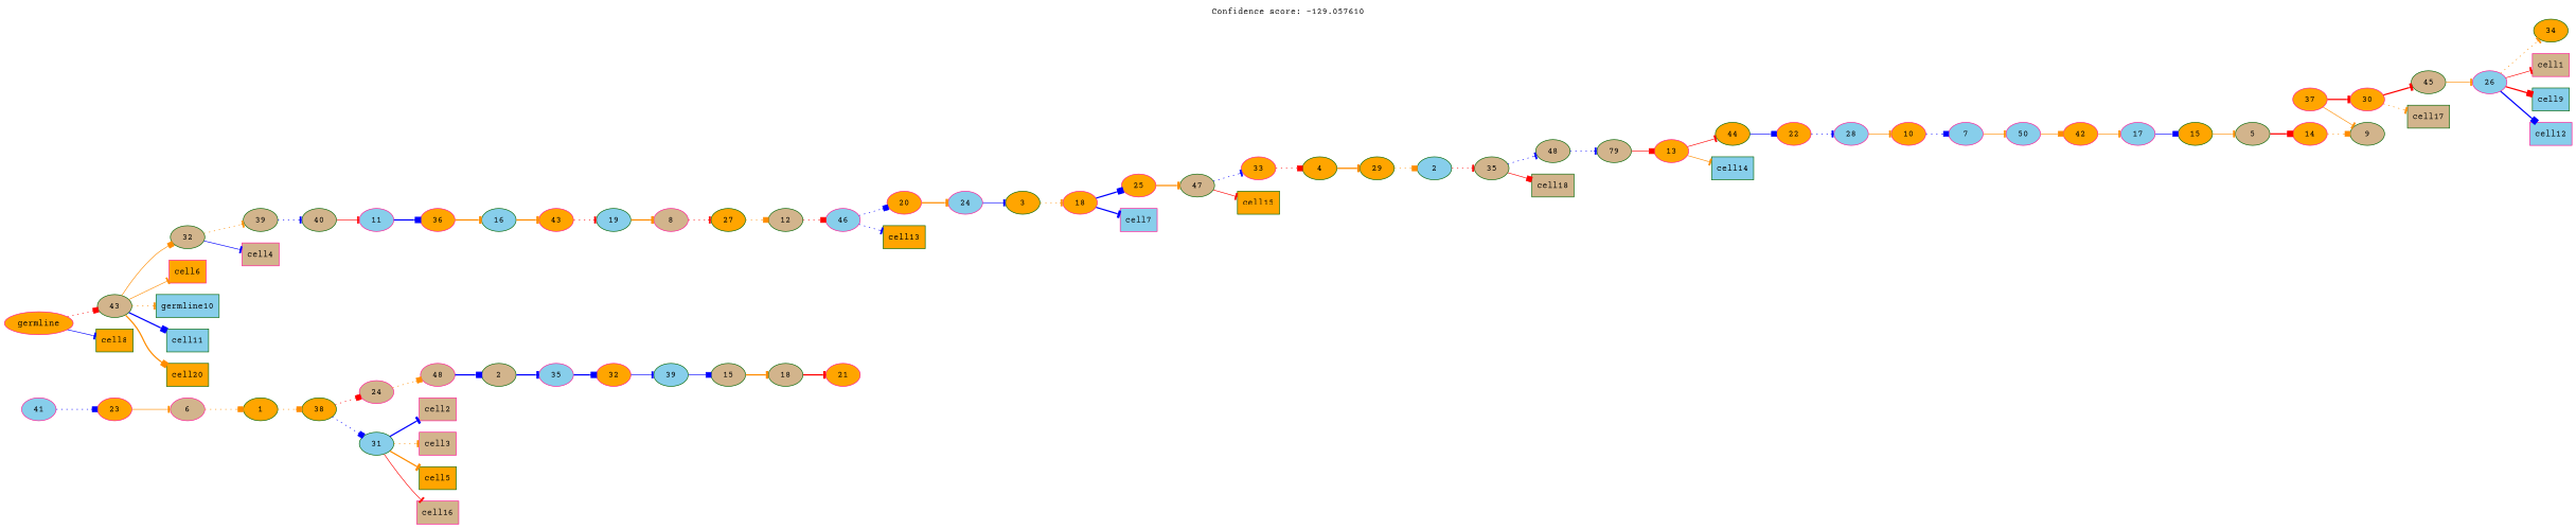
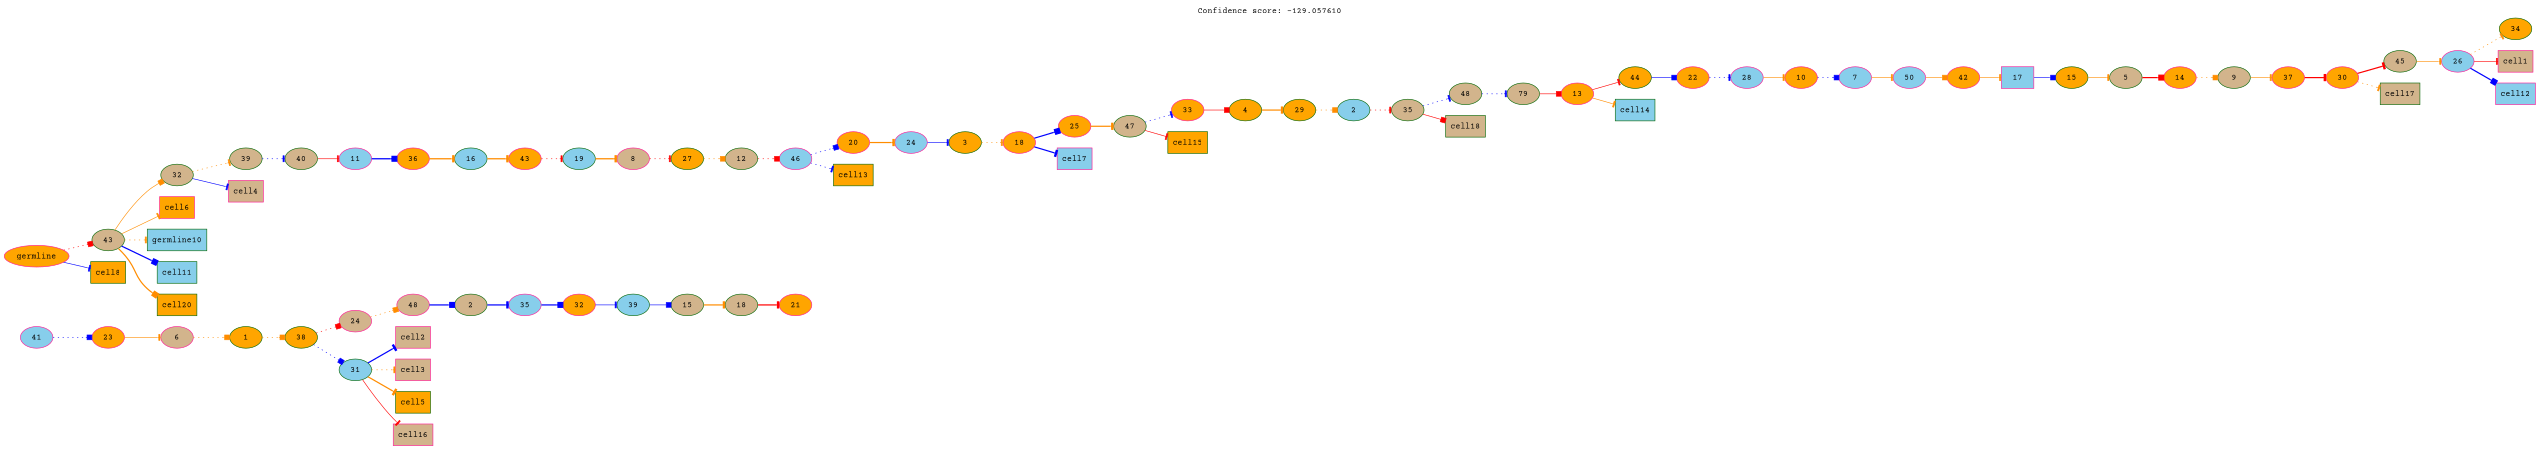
  digraph {
    fontname="Courier Prime"
    label="Confidence score: -129.057610"
    labelloc=t
    rankdir=LR
    node [color=darkgreen fillcolor=orange fontname="Courier Prime" style=filled]
    edge [arrowhead=tee color=darkorange fontname="Courier Prime" style=dotted]
    n1 [fillcolor=tan label=18]
    n2 [color=deeppink label=21]
    n3 [fillcolor=tan label=15]
    n4 [fillcolor=skyblue label=39]
    n5 [color=deeppink label=32]
    n6 [color=deeppink fillcolor=skyblue label=35]
    n7 [fillcolor=tan label=2]
    n8 [color=deeppink fillcolor=tan label=48]
    n9 [color=deeppink fillcolor=tan label=24]
    n10 [label=38]
    n11 [fillcolor=skyblue label=31]
    cell2 [color=deeppink fillcolor=tan shape=box]
    cell3 [color=deeppink fillcolor=tan shape=box]
    cell5 [shape=box]
    cell16 [color=deeppink fillcolor=tan shape=box]
    n16 [label=1]
    n17 [color=deeppink fillcolor=tan label=6]
    n18 [color=deeppink label=23]
    n19 [color=deeppink fillcolor=skyblue label=41]
    n20 [label=34]
    n21 [color=deeppink fillcolor=skyblue label=26]
    cell1 [color=deeppink fillcolor=tan shape=box]
-   cell9 [fillcolor=skyblue shape=box]
    cell12 [color=deeppink fillcolor=skyblue shape=box]
    n25 [fillcolor=tan label=45]
    n26 [color=deeppink label=30]
    cell17 [fillcolor=tan shape=box]
    n28 [color=deeppink label=37]
    n29 [fillcolor=tan label=9]
    n30 [color=deeppink label=14]
    n31 [fillcolor=tan label=5]
    n32 [label=15]
-   n33 [color=deeppink fillcolor=skyblue label=17]
+   n33 [color=deeppink fillcolor=skyblue label=17 shape=box]
    n34 [color=deeppink label=42]
    n35 [color=deeppink fillcolor=skyblue label=50]
    n36 [color=deeppink fillcolor=skyblue label=7]
    n37 [color=deeppink label=10]
    n38 [color=deeppink fillcolor=skyblue label=28]
    n39 [color=deeppink label=22]
    n40 [label=44]
    n41 [color=deeppink label=13]
    cell14 [fillcolor=skyblue shape=box]
    n43 [fillcolor=tan label=79]
    n44 [fillcolor=tan label=48]
    n45 [fillcolor=tan label=35]
    cell18 [fillcolor=tan shape=box]
    n47 [fillcolor=skyblue label=2]
    n48 [label=29]
    n49 [label=4]
    n50 [color=deeppink label=33]
    n51 [fillcolor=tan label=47]
    cell15 [shape=box]
    n53 [color=deeppink label=25]
    n54 [color=deeppink label=18]
    cell7 [color=deeppink fillcolor=skyblue shape=box]
    n56 [label=3]
    n57 [color=deeppink fillcolor=skyblue label=24]
    n58 [color=deeppink label=20]
    n59 [color=deeppink fillcolor=skyblue label=46]
    cell13 [shape=box]
    n61 [fillcolor=tan label=12]
    n62 [label=27]
    n63 [color=deeppink fillcolor=tan label=8]
    n64 [fillcolor=skyblue label=19]
    n65 [color=deeppink label=43]
    n66 [fillcolor=skyblue label=16]
    n67 [color=deeppink label=36]
    n68 [color=deeppink fillcolor=skyblue label=11]
    n69 [fillcolor=tan label=40]
    n70 [fillcolor=tan label=39]
    n71 [fillcolor=tan label=32]
    cell4 [color=deeppink fillcolor=tan shape=box]
    n73 [fillcolor=tan label=43]
    cell6 [color=deeppink shape=box]
    n75 [fillcolor=skyblue label=germline10 shape=box]
    cell11 [fillcolor=skyblue shape=box]
    cell20 [shape=box]
    n78 [color=deeppink label=germline]
    cell8 [shape=box]
    n1 -> n2 [color=red style=bold]
    n3 -> n1 [style=bold]
    n4 -> n3 [arrowhead=box color=blue style=solid]
    n5 -> n4 [color=blue style=solid]
    n6 -> n5 [arrowhead=box color=blue style=bold]
    n7 -> n6 [color=blue style=bold]
    n8 -> n7 [arrowhead=box color=blue style=bold]
    n9 -> n8 [arrowhead=box]
    n10 -> n9 [arrowhead=box color=red]
    n10 -> n11 [arrowhead=box color=blue]
    n11 -> cell2 [color=blue style=bold]
    n11 -> cell3
    n11 -> cell5 [style=bold]
    n11 -> cell16 [color=red style=solid]
    n16 -> n10 [arrowhead=box]
    n17 -> n16 [arrowhead=box]
    n18 -> n17 [style=solid]
    n19 -> n18 [arrowhead=box color=blue]
    n21 -> n20
    n21 -> cell1 [color=red style=solid]
-   n21 -> cell9 [arrowhead=box color=red style=bold]
    n21 -> cell12 [arrowhead=box color=blue style=bold]
    n25 -> n21 [style=solid]
    n26 -> n25 [color=red style=bold]
    n26 -> cell17
    n28 -> n26 [color=red style=bold]
-   n28 -> n29 [style=solid]
+   n29 -> n28 [style=solid]
    n30 -> n29 [arrowhead=box]
    n31 -> n30 [arrowhead=box color=red style=bold]
    n32 -> n31 [style=solid]
    n33 -> n32 [arrowhead=box color=blue style=solid]
    n34 -> n33 [style=solid]
    n35 -> n34 [arrowhead=box style=solid]
    n36 -> n35 [style=solid]
    n37 -> n36 [arrowhead=box color=blue]
    n38 -> n37 [style=solid]
    n39 -> n38 [color=blue]
    n40 -> n39 [arrowhead=box color=blue style=solid]
    n41 -> n40 [color=red style=solid]
    n41 -> cell14 [style=solid]
    n43 -> n41 [arrowhead=box color=red style=solid]
    n44 -> n43 [color=blue]
    n45 -> n44 [color=blue]
    n45 -> cell18 [arrowhead=box color=red style=solid]
    n47 -> n45 [color=red]
    n48 -> n47 [arrowhead=box]
    n49 -> n48 [style=bold]
-   n50 -> n49 [arrowhead=box color=red]
+   n50 -> n49 [arrowhead=box color=red style=solid]
    n51 -> n50 [color=blue]
    n51 -> cell15 [color=red style=solid]
    n53 -> n51 [style=bold]
    n54 -> n53 [arrowhead=box color=blue style=bold]
    n54 -> cell7 [color=blue style=bold]
    n56 -> n54
    n57 -> n56 [color=blue style=solid]
    n58 -> n57 [style=bold]
    n59 -> n58 [arrowhead=box color=blue]
    n59 -> cell13 [color=blue]
    n61 -> n59 [arrowhead=box color=red]
    n62 -> n61 [arrowhead=box]
    n63 -> n62 [color=red]
    n64 -> n63 [style=bold]
    n65 -> n64 [color=red]
    n66 -> n65 [style=bold]
    n67 -> n66 [style=bold]
    n68 -> n67 [arrowhead=box color=blue style=bold]
    n69 -> n68 [color=red style=solid]
    n70 -> n69 [color=blue]
    n71 -> n70
    n71 -> cell4 [color=blue style=solid]
    n73 -> n71 [arrowhead=box style=solid]
    n73 -> cell6 [style=solid]
    n73 -> n75
    n73 -> cell11 [arrowhead=box color=blue style=bold]
    n73 -> cell20 [arrowhead=box style=bold]
    n78 -> n73 [arrowhead=box color=red]
    n78 -> cell8 [color=blue style=solid]
  }
